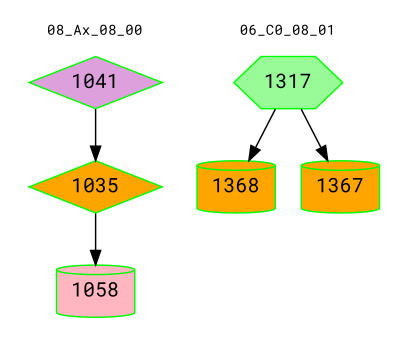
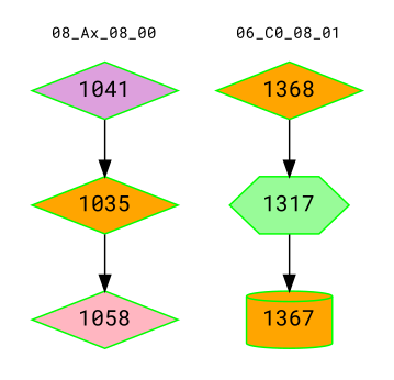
  digraph {
    fontname="Roboto Mono"
    node [color=green fillcolor=orange fontname="Roboto Mono" shape=diamond style=filled]
    edge [color=black fontname="Roboto Mono"]
    n1 [fillcolor=plum label=1041]
    n2 [label=1035]
-   n3 [fillcolor=lightpink label=1058 shape=cylinder]
-   n4 [label=1368 shape=cylinder]
+   n3 [fillcolor=lightpink label=1058]
+   n4 [label=1368]
    n5 [fillcolor=palegreen label=1317 shape=hexagon]
    n6 [label=1367 shape=cylinder]
    subgraph cluster_1 {
      color=white
      fontsize=10
      label="08_Ax_08_00"
      n1
      n2
      n3
    }
    subgraph cluster_2 {
      color=white
      fontsize=10
      label="06_C0_08_01"
      n4
      n5
      n6
    }
    n1 -> n2
    n2 -> n3
-   n5 -> n4
+   n4 -> n5
    n5 -> n6
  }
